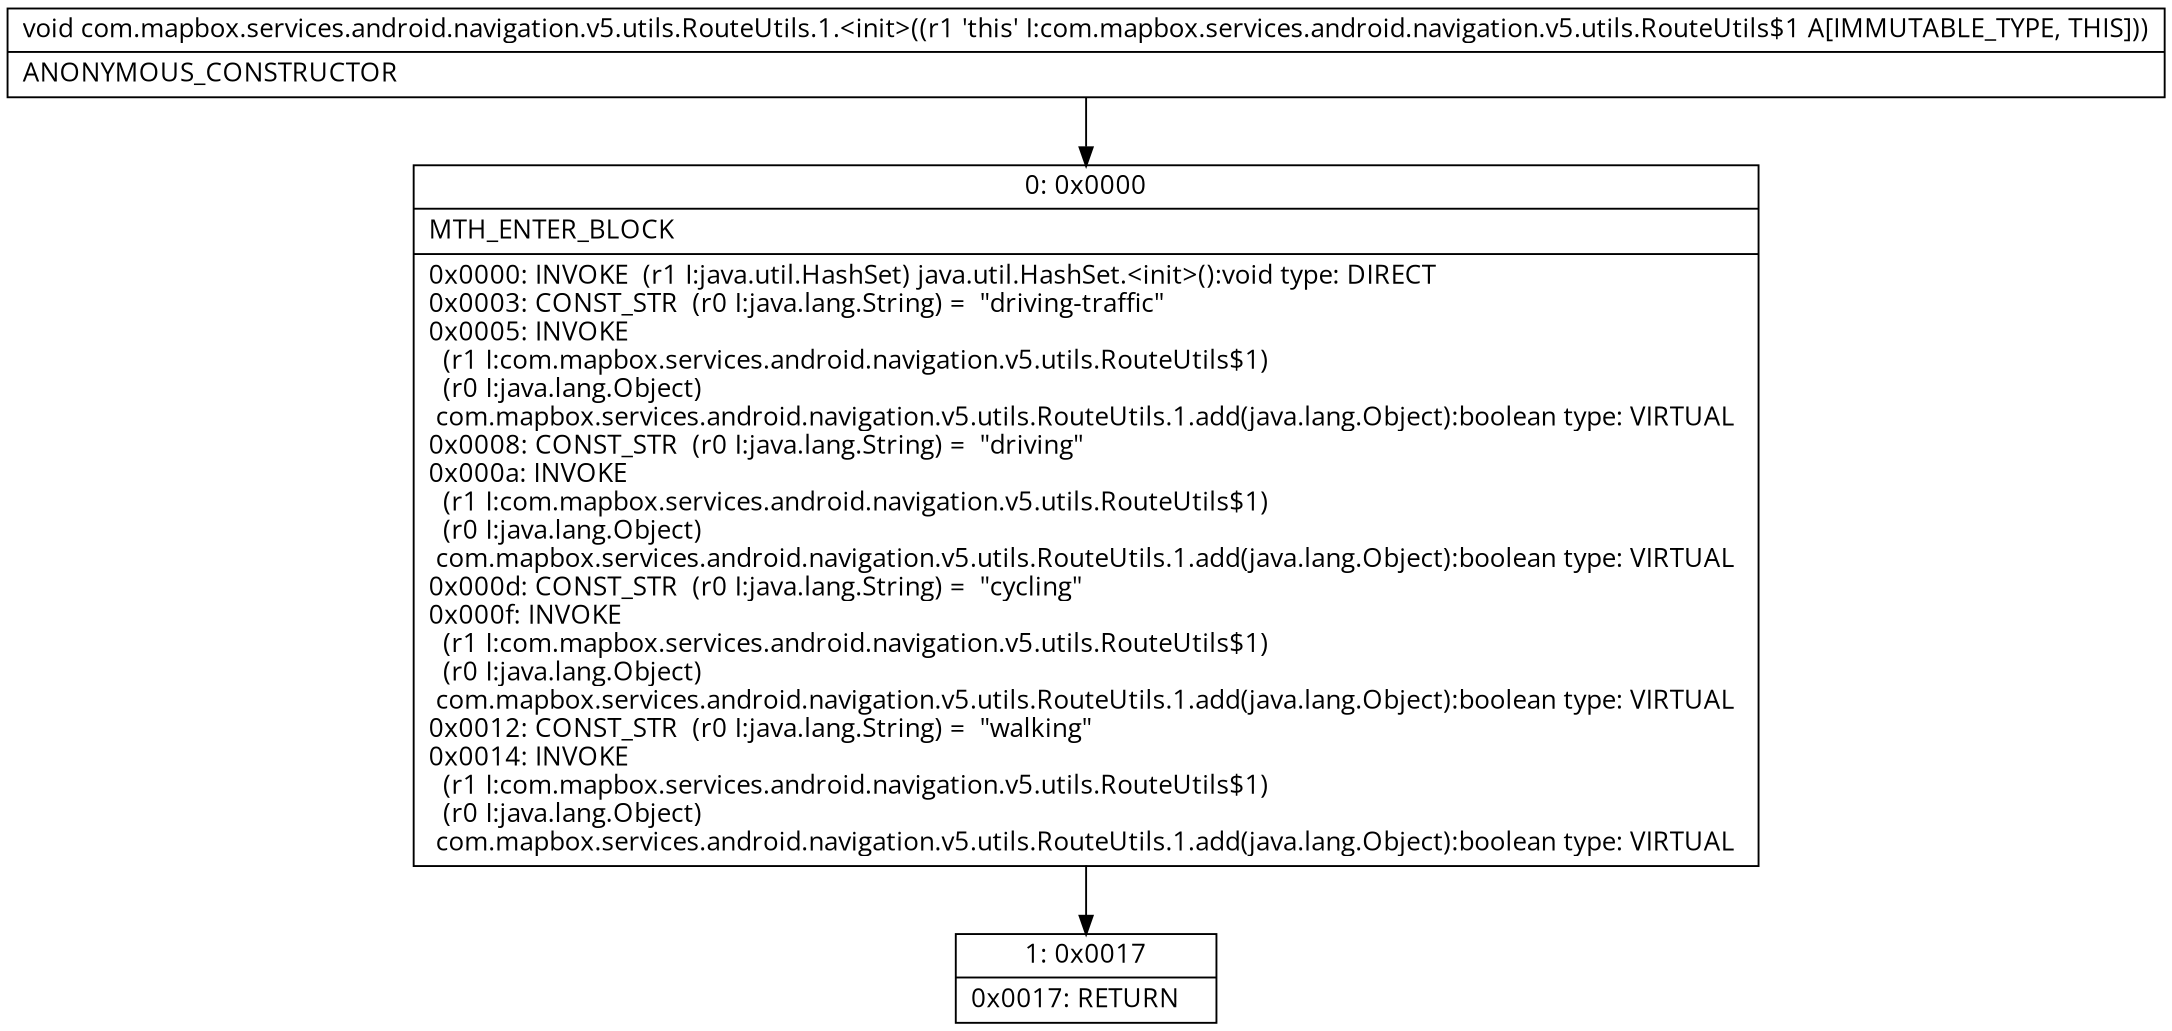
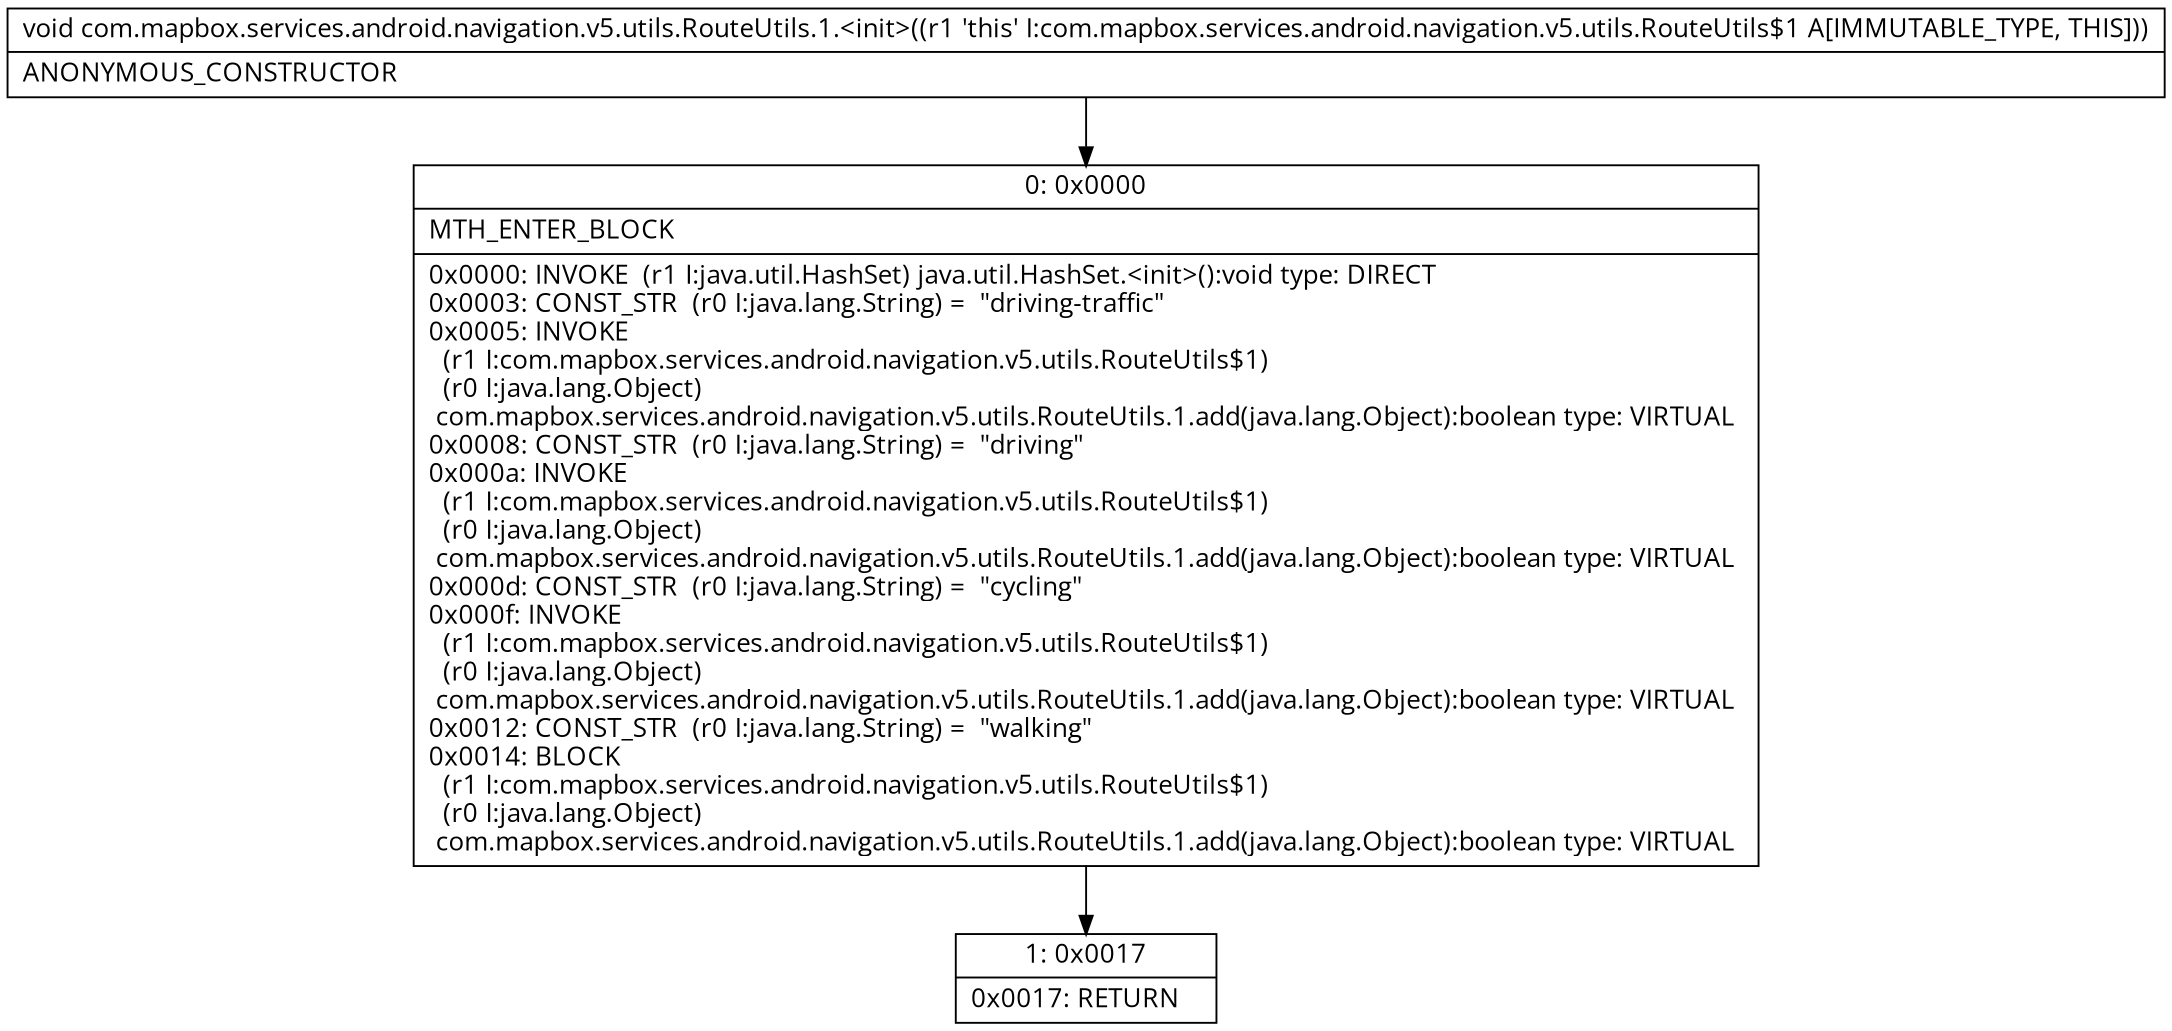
  digraph {
    fontname="Open Sans"
    node [shape=record fontname="Open Sans"]
    edge [fontname="Open Sans"]
-   n1 [label="{0\:\ 0x0000|MTH_ENTER_BLOCK\l|0x0000: INVOKE  (r1 I:java.util.HashSet) java.util.HashSet.\<init\>():void type: DIRECT \l0x0003: CONST_STR  (r0 I:java.lang.String) =  \"driving\-traffic\" \l0x0005: INVOKE  \l  (r1 I:com.mapbox.services.android.navigation.v5.utils.RouteUtils$1)\l  (r0 I:java.lang.Object)\l com.mapbox.services.android.navigation.v5.utils.RouteUtils.1.add(java.lang.Object):boolean type: VIRTUAL \l0x0008: CONST_STR  (r0 I:java.lang.String) =  \"driving\" \l0x000a: INVOKE  \l  (r1 I:com.mapbox.services.android.navigation.v5.utils.RouteUtils$1)\l  (r0 I:java.lang.Object)\l com.mapbox.services.android.navigation.v5.utils.RouteUtils.1.add(java.lang.Object):boolean type: VIRTUAL \l0x000d: CONST_STR  (r0 I:java.lang.String) =  \"cycling\" \l0x000f: INVOKE  \l  (r1 I:com.mapbox.services.android.navigation.v5.utils.RouteUtils$1)\l  (r0 I:java.lang.Object)\l com.mapbox.services.android.navigation.v5.utils.RouteUtils.1.add(java.lang.Object):boolean type: VIRTUAL \l0x0012: CONST_STR  (r0 I:java.lang.String) =  \"walking\" \l0x0014: INVOKE  \l  (r1 I:com.mapbox.services.android.navigation.v5.utils.RouteUtils$1)\l  (r0 I:java.lang.Object)\l com.mapbox.services.android.navigation.v5.utils.RouteUtils.1.add(java.lang.Object):boolean type: VIRTUAL \l}"]
+   n1 [label="{0\:\ 0x0000|MTH_ENTER_BLOCK\l|0x0000: INVOKE  (r1 I:java.util.HashSet) java.util.HashSet.\<init\>():void type: DIRECT \l0x0003: CONST_STR  (r0 I:java.lang.String) =  \"driving\-traffic\" \l0x0005: INVOKE  \l  (r1 I:com.mapbox.services.android.navigation.v5.utils.RouteUtils$1)\l  (r0 I:java.lang.Object)\l com.mapbox.services.android.navigation.v5.utils.RouteUtils.1.add(java.lang.Object):boolean type: VIRTUAL \l0x0008: CONST_STR  (r0 I:java.lang.String) =  \"driving\" \l0x000a: INVOKE  \l  (r1 I:com.mapbox.services.android.navigation.v5.utils.RouteUtils$1)\l  (r0 I:java.lang.Object)\l com.mapbox.services.android.navigation.v5.utils.RouteUtils.1.add(java.lang.Object):boolean type: VIRTUAL \l0x000d: CONST_STR  (r0 I:java.lang.String) =  \"cycling\" \l0x000f: INVOKE  \l  (r1 I:com.mapbox.services.android.navigation.v5.utils.RouteUtils$1)\l  (r0 I:java.lang.Object)\l com.mapbox.services.android.navigation.v5.utils.RouteUtils.1.add(java.lang.Object):boolean type: VIRTUAL \l0x0012: CONST_STR  (r0 I:java.lang.String) =  \"walking\" \l0x0014: BLOCK  \l  (r1 I:com.mapbox.services.android.navigation.v5.utils.RouteUtils$1)\l  (r0 I:java.lang.Object)\l com.mapbox.services.android.navigation.v5.utils.RouteUtils.1.add(java.lang.Object):boolean type: VIRTUAL \l}"]
    n2 [label="{1\:\ 0x0017|0x0017: RETURN   \l}"]
    n3 [label="{void com.mapbox.services.android.navigation.v5.utils.RouteUtils.1.\<init\>((r1 'this' I:com.mapbox.services.android.navigation.v5.utils.RouteUtils$1 A[IMMUTABLE_TYPE, THIS]))  | ANONYMOUS_CONSTRUCTOR\l}"]
    n1 -> n2
    n3 -> n1
  }
